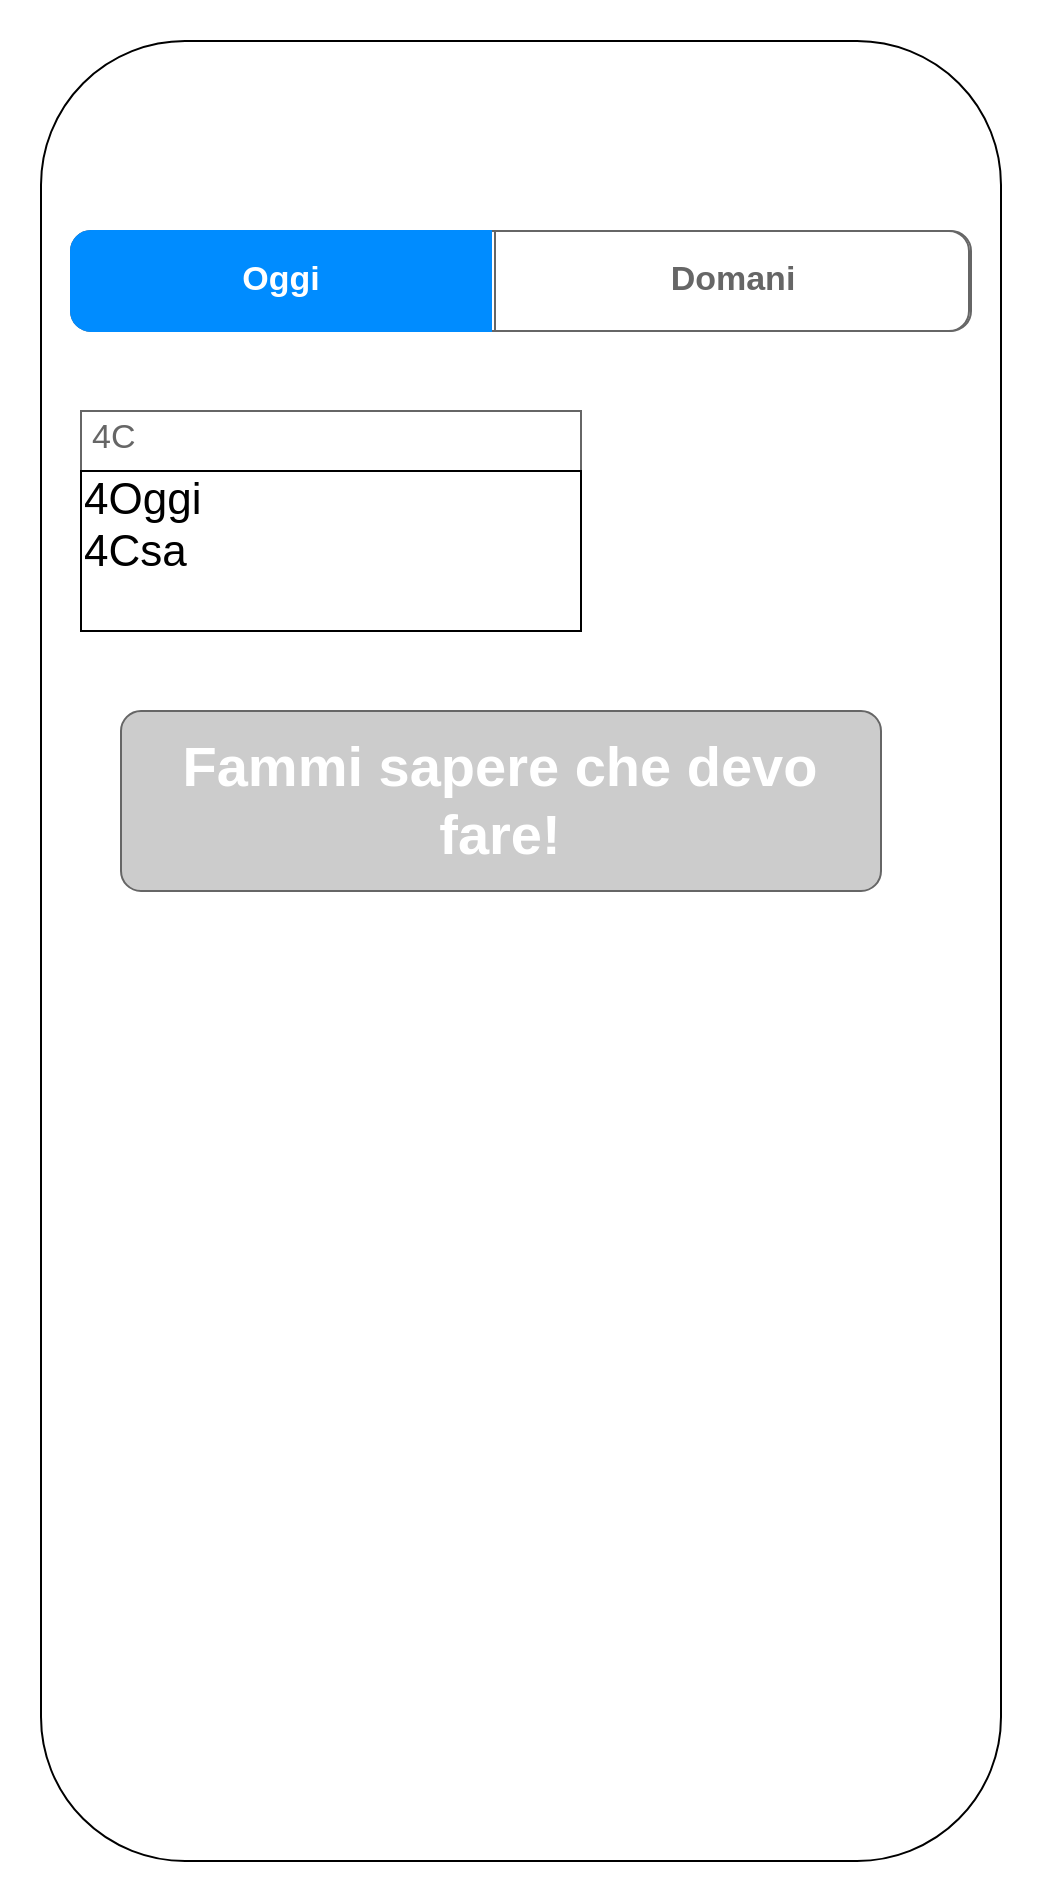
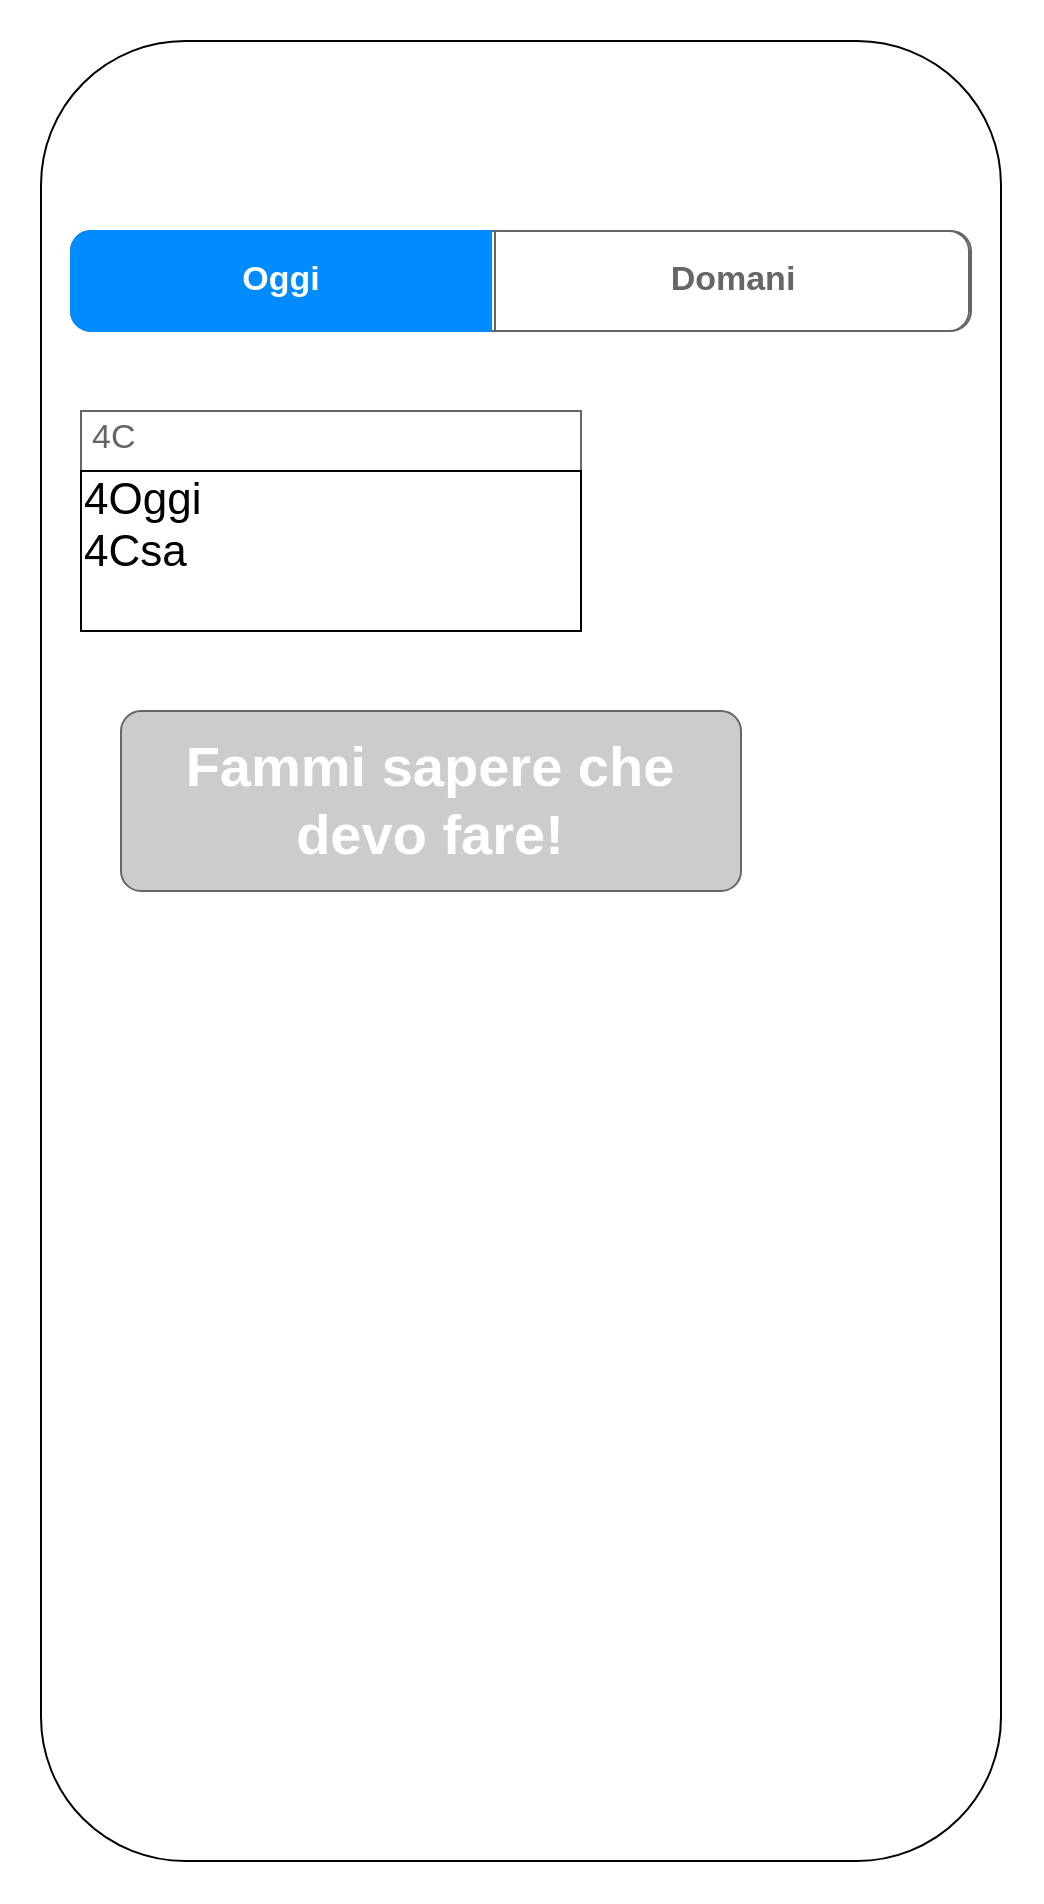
  <mxCell id="0" />
  <mxCell id="1" parent="0" />
  <mxCell id="2" value="" style="rounded=1;whiteSpace=wrap;html=1;" vertex="1" parent="1"><mxGeometry x="20" y="20" width="480" height="910" as="geometry" /></mxCell>
  <mxCell id="3" value="" style="strokeWidth=1;shadow=0;dashed=0;align=center;html=1;shape=mxgraph.mockup.rrect;rSize=10;fillColor=#ffffff;strokeColor=#666666;" vertex="1" parent="1"><mxGeometry x="35" y="115" width="450" height="50" as="geometry" /></mxCell>
  <mxCell id="4" value="Domani" style="strokeColor=inherit;fillColor=inherit;gradientColor=inherit;strokeWidth=1;shadow=0;dashed=0;align=center;html=1;shape=mxgraph.mockup.rightButton;rSize=10;fontSize=17;fontColor=#666666;fontStyle=1;resizeHeight=1;" vertex="1" parent="3"><mxGeometry x="1" width="237" height="50" relative="1" as="geometry"><mxPoint x="-238" as="offset" /></mxGeometry></mxCell>
  <mxCell id="5" value="Oggi" style="strokeWidth=1;shadow=0;dashed=0;align=center;html=1;shape=mxgraph.mockup.leftButton;rSize=10;fontSize=17;fontColor=#ffffff;fontStyle=1;fillColor=#008cff;strokeColor=#008cff;resizeHeight=1;" vertex="1" parent="3"><mxGeometry width="210" height="50" relative="1" as="geometry" /></mxCell>
  <mxCell id="6" value="4C" style="strokeWidth=1;shadow=0;dashed=0;align=center;html=1;shape=mxgraph.mockup.text.textBox;fontColor=#666666;align=left;fontSize=17;spacingLeft=4;spacingTop=-3;strokeColor=#666666;mainText=" vertex="1" parent="1"><mxGeometry x="40" y="205" width="250" height="30" as="geometry" /></mxCell>
  <mxCell id="7" value="&lt;font style=&quot;font-size: 22px&quot;&gt;4Oggi&lt;br&gt;4Csa&lt;/font&gt;" style="text;spacingTop=-5;whiteSpace=wrap;html=1;align=left;fontSize=12;fontFamily=Helvetica;fillColor=none;strokeColor=#000000;" vertex="1" parent="1"><mxGeometry x="40" y="235" width="250" height="80" as="geometry" /></mxCell>
- <mxCell id="8" value="&lt;font style=&quot;font-size: 28px&quot;&gt;Fammi sapere che devo fare!&lt;/font&gt;" style="strokeWidth=1;shadow=0;dashed=0;align=center;html=1;shape=mxgraph.mockup.buttons.button;strokeColor=#666666;fontColor=#ffffff;mainText=;buttonStyle=round;fontSize=17;fontStyle=1;whiteSpace=wrap;fillColor=#CCCCCC;" vertex="1" parent="1"><mxGeometry x="60" y="355" width="380" height="90" as="geometry" /></mxCell>
+ <mxCell id="8" value="&lt;font style=&quot;font-size: 28px&quot;&gt;Fammi sapere che devo fare!&lt;/font&gt;" style="strokeWidth=1;shadow=0;dashed=0;align=center;html=1;shape=mxgraph.mockup.buttons.button;strokeColor=#666666;fontColor=#ffffff;mainText=;buttonStyle=round;fontSize=17;fontStyle=1;whiteSpace=wrap;fillColor=#CCCCCC;" vertex="1" parent="1"><mxGeometry x="60" y="355" width="310" height="90" as="geometry" /></mxCell>
